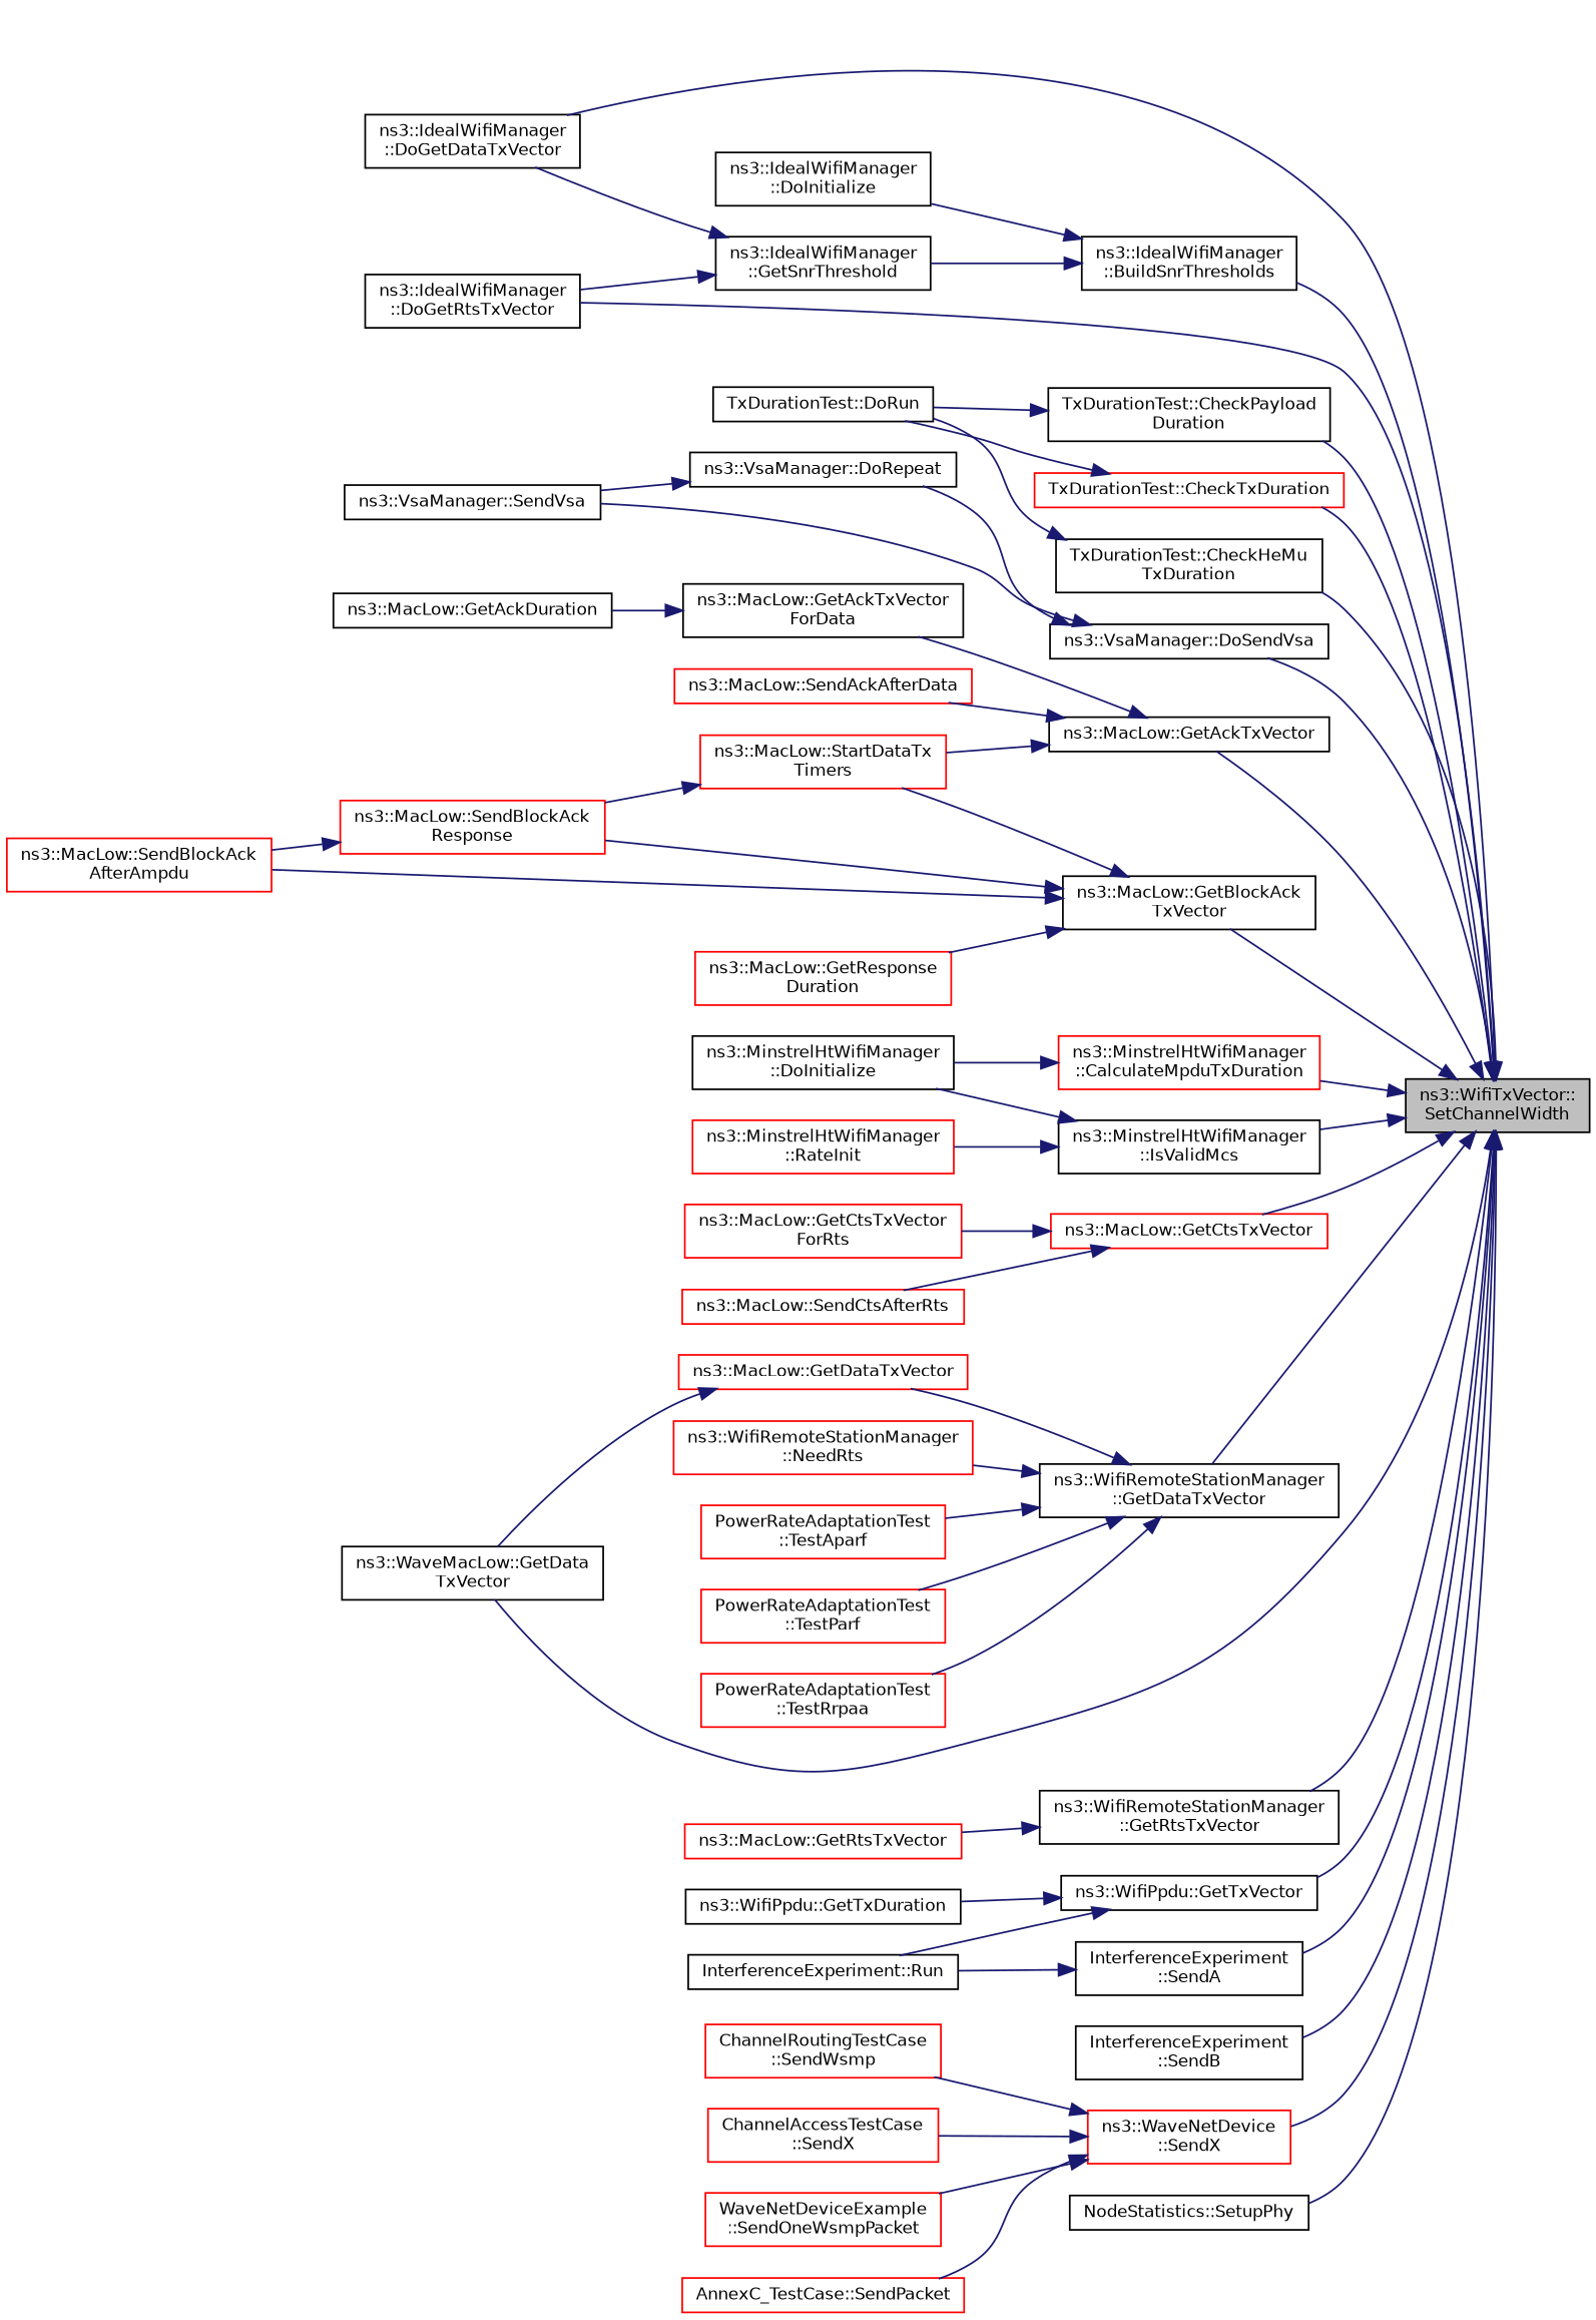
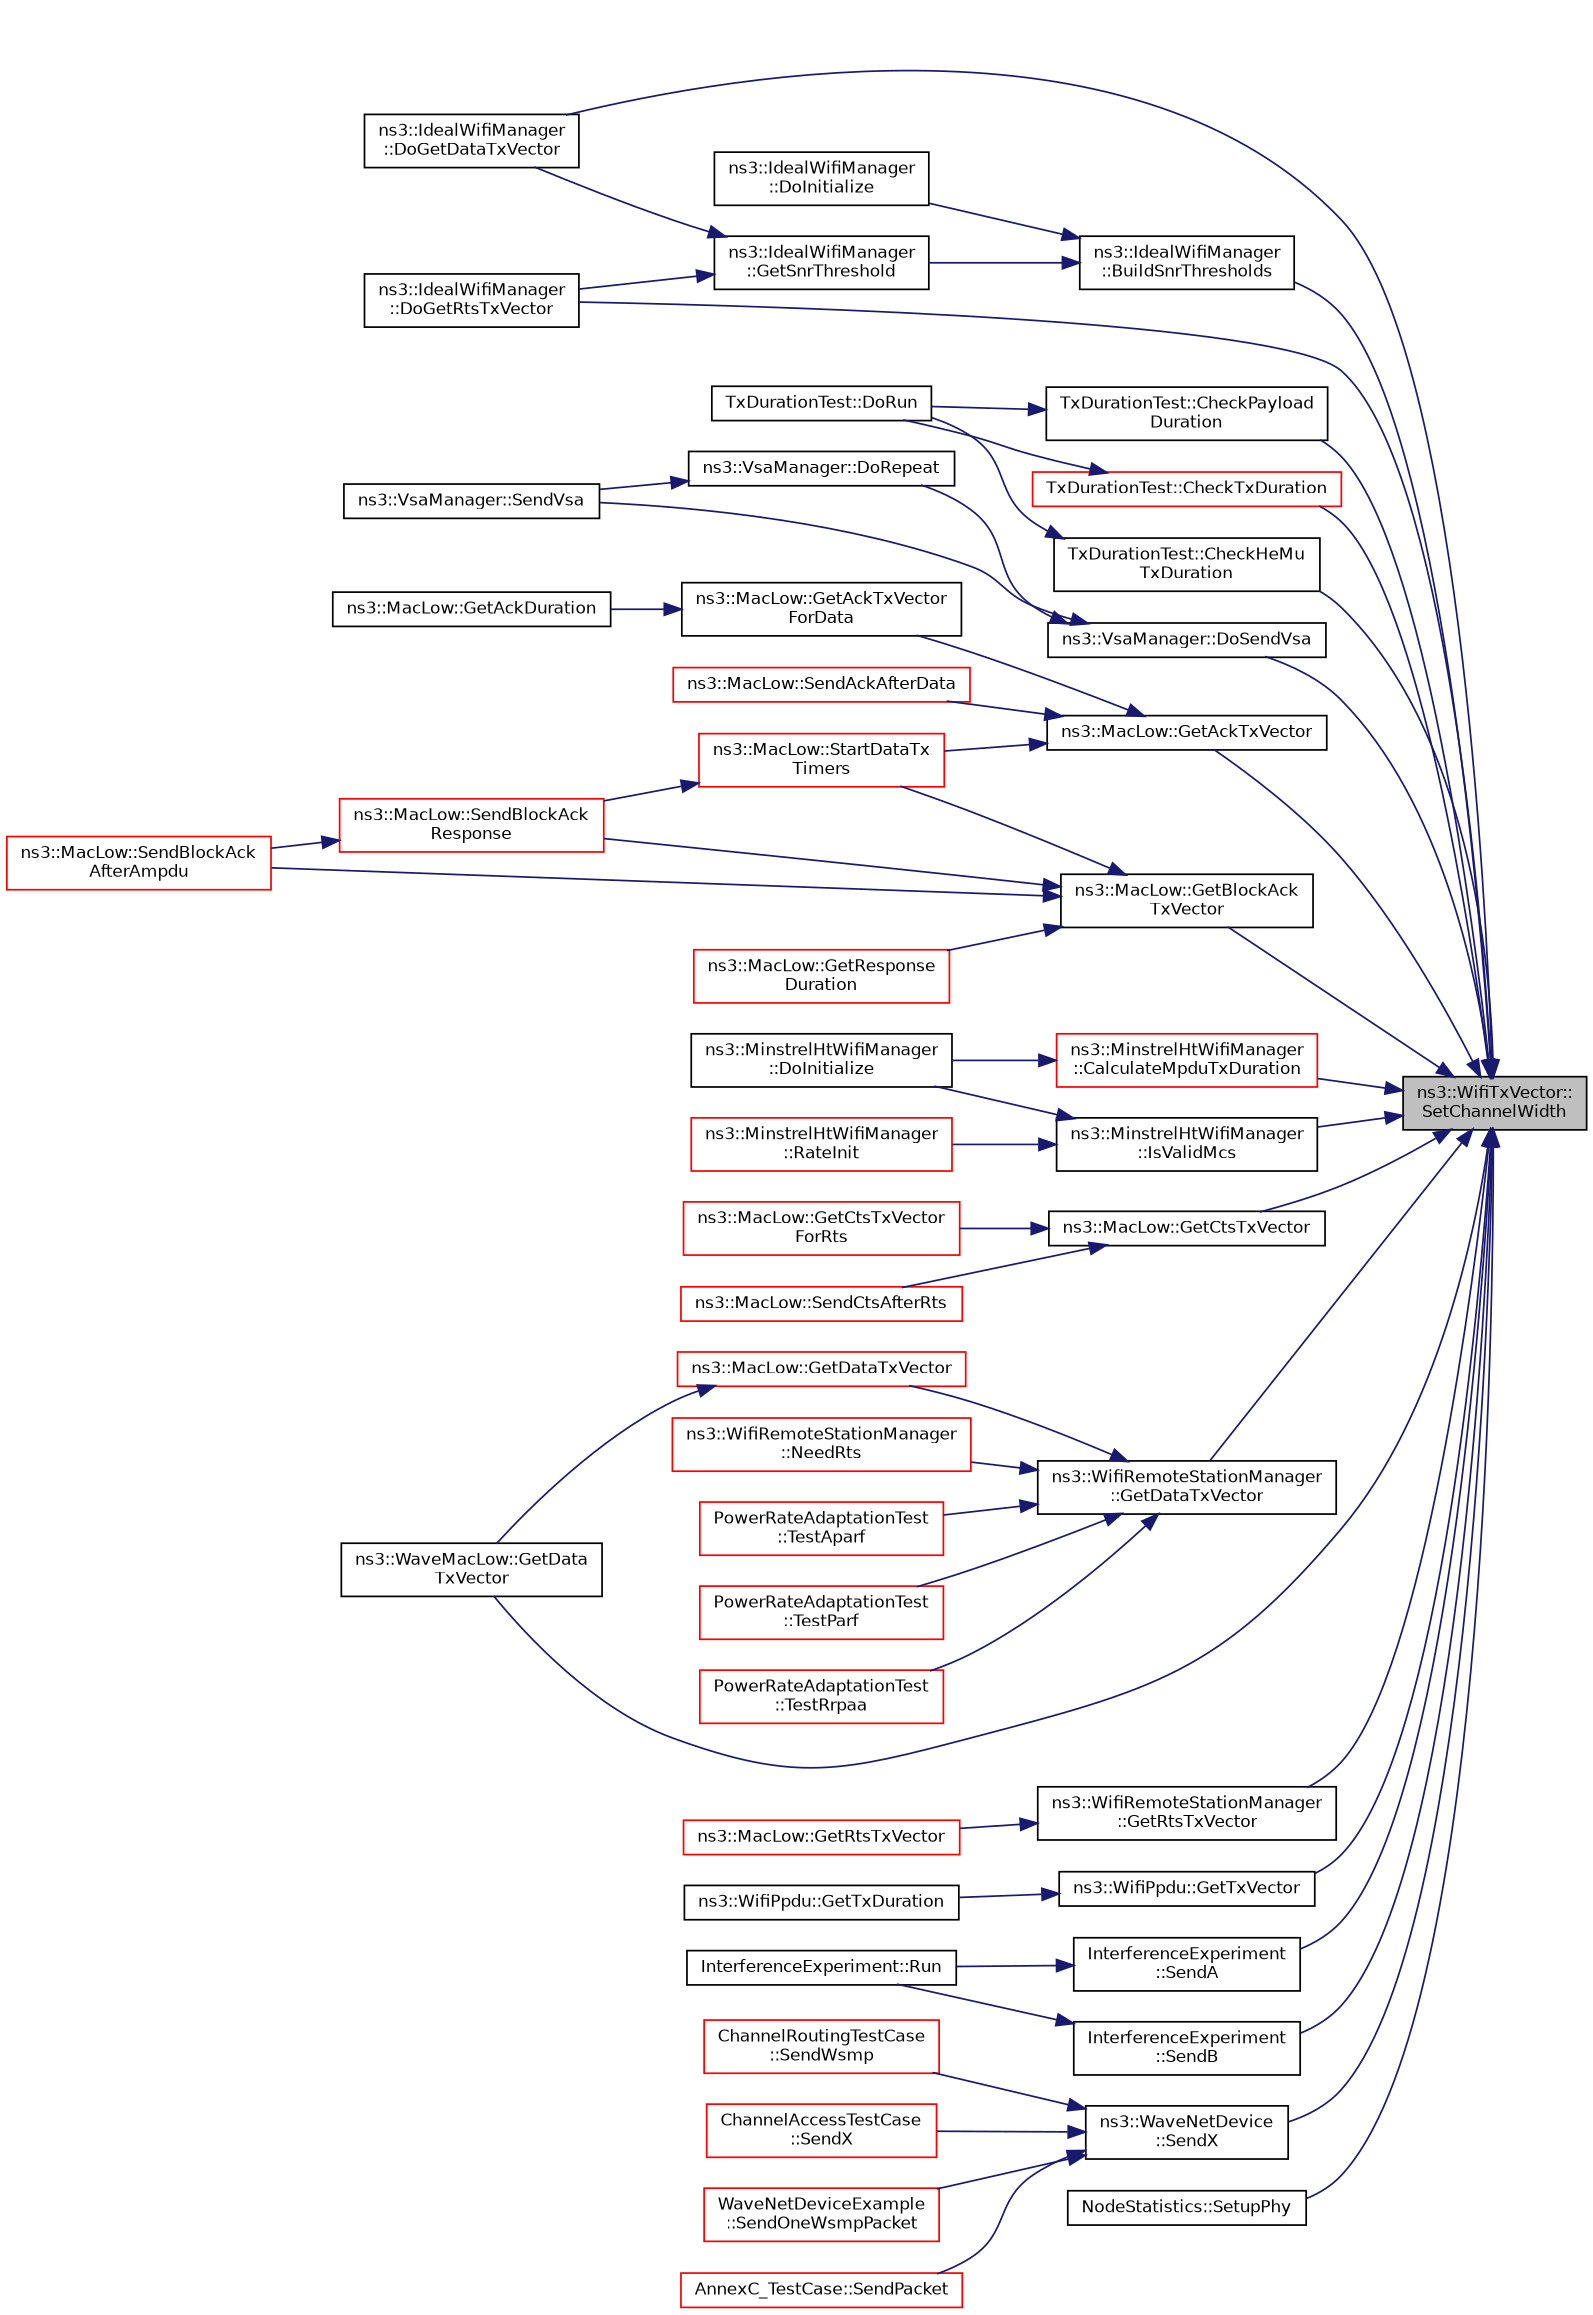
  digraph {
    rankdir=RL
    node [color=black fillcolor=white fontname=Helvetica fontsize=10 shape=record style=filled]
    edge [color=midnightblue dir=back fontname=Helvetica fontsize=10 labelfontname=Helvetica labelfontsize=10 style=solid]
    n1 [fillcolor=grey75 fontcolor=black height=0.2 label="ns3::WifiTxVector::\lSetChannelWidth" width=0.4]
    n2 [height=0.2 label="ns3::IdealWifiManager\l::BuildSnrThresholds" width=0.4]
    n3 [height=0.2 label="ns3::IdealWifiManager\l::DoGetDataTxVector" width=0.4]
    n4 [height=0.2 label="ns3::IdealWifiManager\l::DoGetRtsTxVector" width=0.4]
    n5 [color=red height=0.2 label="ns3::MinstrelHtWifiManager\l::CalculateMpduTxDuration" width=0.4]
    n6 [height=0.2 label="TxDurationTest::CheckHeMu\lTxDuration" width=0.4]
    n7 [height=0.2 label="TxDurationTest::CheckPayload\lDuration" width=0.4]
    n8 [color=red height=0.2 label="TxDurationTest::CheckTxDuration" width=0.4]
    n9 [height=0.2 label="ns3::VsaManager::DoSendVsa" width=0.4]
    n10 [height=0.2 label="ns3::MacLow::GetAckTxVector" width=0.4]
    n11 [height=0.2 label="ns3::MacLow::GetBlockAck\lTxVector" width=0.4]
-   n12 [color=red height=0.2 label="ns3::MacLow::GetCtsTxVector" width=0.4]
+   n12 [height=0.2 label="ns3::MacLow::GetCtsTxVector" width=0.4]
    n13 [height=0.2 label="ns3::WifiRemoteStationManager\l::GetDataTxVector" width=0.4]
    n14 [height=0.2 label="ns3::WaveMacLow::GetData\lTxVector" width=0.4]
    n15 [height=0.2 label="ns3::WifiRemoteStationManager\l::GetRtsTxVector" width=0.4]
    n16 [height=0.2 label="ns3::WifiPpdu::GetTxVector" width=0.4]
    n17 [height=0.2 label="ns3::MinstrelHtWifiManager\l::IsValidMcs" width=0.4]
    n18 [height=0.2 label="InterferenceExperiment\l::SendA" width=0.4]
    n19 [height=0.2 label="InterferenceExperiment\l::SendB" width=0.4]
-   n20 [color=red height=0.2 label="ns3::WaveNetDevice\l::SendX" width=0.4]
+   n20 [height=0.2 label="ns3::WaveNetDevice\l::SendX" width=0.4]
    n21 [height=0.2 label="NodeStatistics::SetupPhy" width=0.4]
    n22 [height=0.2 label="ns3::IdealWifiManager\l::DoInitialize" width=0.4]
    n23 [height=0.2 label="ns3::IdealWifiManager\l::GetSnrThreshold" width=0.4]
    n24 [height=0.2 label="ns3::MinstrelHtWifiManager\l::DoInitialize" width=0.4]
    n25 [height=0.2 label="TxDurationTest::DoRun" width=0.4]
    n26 [height=0.2 label="ns3::VsaManager::DoRepeat" width=0.4]
    n27 [height=0.2 label="ns3::VsaManager::SendVsa" width=0.4]
    n28 [height=0.2 label="ns3::MacLow::GetAckTxVector\lForData" width=0.4]
    n29 [color=red height=0.2 label="ns3::MacLow::SendAckAfterData" width=0.4]
    n30 [color=red height=0.2 label="ns3::MacLow::StartDataTx\lTimers" width=0.4]
    n31 [color=red height=0.2 label="ns3::MacLow::SendBlockAck\lResponse" width=0.4]
    n32 [color=red height=0.2 label="ns3::MacLow::SendBlockAck\lAfterAmpdu" width=0.4]
    n33 [color=red height=0.2 label="ns3::MacLow::GetResponse\lDuration" width=0.4]
    n34 [color=red height=0.2 label="ns3::MacLow::GetCtsTxVector\lForRts" width=0.4]
    n35 [color=red height=0.2 label="ns3::MacLow::SendCtsAfterRts" width=0.4]
    n36 [color=red height=0.2 label="ns3::MacLow::GetDataTxVector" width=0.4]
    n37 [color=red height=0.2 label="ns3::WifiRemoteStationManager\l::NeedRts" width=0.4]
    n38 [color=red height=0.2 label="PowerRateAdaptationTest\l::TestAparf" width=0.4]
    n39 [color=red height=0.2 label="PowerRateAdaptationTest\l::TestParf" width=0.4]
    n40 [color=red height=0.2 label="PowerRateAdaptationTest\l::TestRrpaa" width=0.4]
    n41 [color=red height=0.2 label="ns3::MacLow::GetRtsTxVector" width=0.4]
    n42 [height=0.2 label="ns3::WifiPpdu::GetTxDuration" width=0.4]
    n43 [color=red height=0.2 label="ns3::MinstrelHtWifiManager\l::RateInit" width=0.4]
    n44 [height=0.2 label="InterferenceExperiment::Run" width=0.4]
    n45 [color=red height=0.2 label="WaveNetDeviceExample\l::SendOneWsmpPacket" width=0.4]
    n46 [color=red height=0.2 label="AnnexC_TestCase::SendPacket" width=0.4]
    n47 [color=red height=0.2 label="ChannelRoutingTestCase\l::SendWsmp" width=0.4]
    n48 [color=red height=0.2 label="ChannelAccessTestCase\l::SendX" width=0.4]
    n49 [height=0.2 label="ns3::MacLow::GetAckDuration" width=0.4]
    n1 -> n2
    n1 -> n3
    n1 -> n4
    n1 -> n5
    n1 -> n6
    n1 -> n7
    n1 -> n8
    n1 -> n9
    n1 -> n10
    n1 -> n11
    n1 -> n12
    n1 -> n13
    n1 -> n14
    n1 -> n15
    n1 -> n16
    n1 -> n17
    n1 -> n18
    n1 -> n19
    n1 -> n20
    n1 -> n21
    n2 -> n22
    n2 -> n23
    n5 -> n24
    n6 -> n25
    n7 -> n25
    n8 -> n25
    n9 -> n26
    n9 -> n27
    n10 -> n28
    n10 -> n29
    n10 -> n30
    n11 -> n30
    n11 -> n31
    n11 -> n32
    n11 -> n33
    n12 -> n34
    n12 -> n35
    n13 -> n36
    n13 -> n37
    n13 -> n38
    n13 -> n39
    n13 -> n40
    n15 -> n41
    n16 -> n42
    n17 -> n24
    n17 -> n43
    n18 -> n44
-   n16 -> n44
+   n19 -> n44
    n20 -> n45
    n20 -> n46
    n20 -> n47
    n20 -> n48
    n23 -> n3
    n23 -> n4
    n26 -> n27
    n28 -> n49
    n30 -> n31
    n31 -> n32
    n36 -> n14
  }
